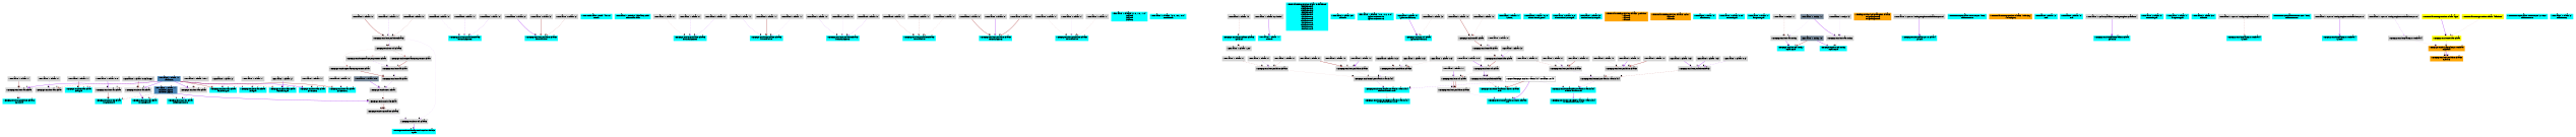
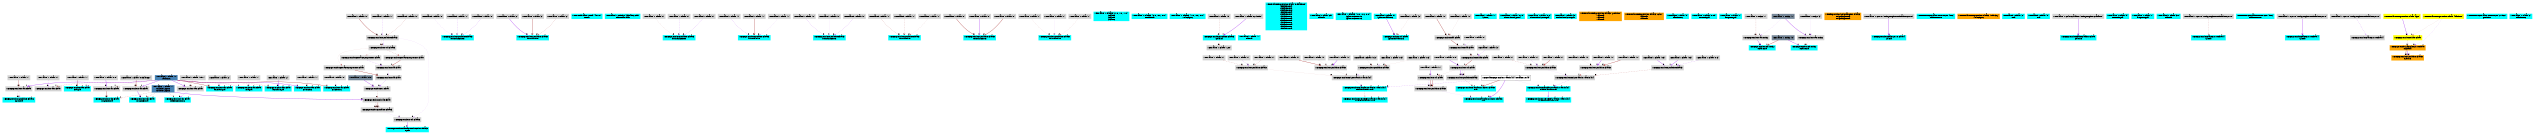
  digraph {
    node [color=lightgray shape=box style=filled]
    edge [arrowhead=vee color=purple headlabel=1 style=bold]
    n1 [color=cyan label="VFXExpressionCombine Float2\nCount_a"]
    n2 [label="VFXExpressionMax Float"]
    n3 [label="VFXValue`1 Float (1)"]
    n4 [color=steelblue label="VFXValue`1 Float (0)\nradius_c"]
    n5 [label="VFXExpressionMax Float"]
    n6 [color=cyan label="VFXExpressionMax Float\nDrag_a"]
    n7 [label="VFXExpressionMax Float"]
    n8 [color=cyan label="VFXExpressionMax Float\nlacunarity_a"]
    n9 [color=cyan label="VFXExpressionMax Float\nDrag_a"]
    n10 [label="VFXExpressionMax Float"]
    n11 [color=cyan label="VFXExpressionMax Float\nlacunarity_a"]
    n12 [color=cyan label="VFXExpressionMax Float\nBounce_c"]
    n13 [color=cyan label="VFXExpressionMax Float\nFriction_c"]
    n14 [label="VFXExpressionMax Float"]
    n15 [color=cyan label="VFXExpressionMin Float\nroughness_a"]
    n16 [color=cyan label="VFXExpressionMin Float\nroughness_a"]
    n17 [color=cyan label="VFXExpressionMin Float\nLifetimeLoss_c"]
    n18 [label="VFXValue`1 Float (0)"]
    n19 [color=cyan label="VFXExpressionCombine Float3\nbounds_center"]
    n20 [label="VFXValue`1 Float (0)"]
    n21 [label="VFXValue`1 Float (1)"]
    n22 [label="VFXValue`1 Float (0)"]
    n23 [color=cyan label="VFXExpressionCombine Float3\nbounds_size"]
    n24 [label="VFXValue`1 Float (2)"]
    n25 [label="VFXValue`1 Float (3)"]
    n26 [label="VFXValue`1 Float (2)"]
    n27 [color=cyan label="VFXMeshValue Mesh (48770)\nmesh"]
    n28 [color=cyan label="VFXValue`1 Uint32 (4294967295)\nsubMeshMask"]
    n29 [color=cyan label="VFXExpressionCombine Float3\nbounds_center"]
    n30 [label="VFXValue`1 Float (0)"]
    n31 [label="VFXValue`1 Float (0)"]
    n32 [label="VFXValue`1 Float (0)"]
    n33 [color=cyan label="VFXExpressionCombine Float3\nbounds_size"]
    n34 [label="VFXValue`1 Float (1)"]
    n35 [label="VFXValue`1 Float (1)"]
    n36 [label="VFXValue`1 Float (1)"]
    n37 [color=cyan label="VFXExpressionCombine Float3\nbounds_center"]
    n38 [label="VFXValue`1 Float (0)"]
    n39 [label="VFXValue`1 Float (0)"]
    n40 [label="VFXValue`1 Float (0)"]
    n41 [color=cyan label="VFXExpressionCombine Float3\nbounds_size"]
    n42 [label="VFXValue`1 Float (1)"]
    n43 [label="VFXValue`1 Float (1)"]
    n44 [label="VFXValue`1 Float (1)"]
    n45 [color=cyan label="VFXExpressionCombine Float3\nbounds_center"]
    n46 [label="VFXValue`1 Float (0)"]
    n47 [label="VFXValue`1 Float (0)"]
    n48 [label="VFXValue`1 Float (0)"]
    n49 [color=cyan label="VFXExpressionCombine Float3\nbounds_size"]
    n50 [label="VFXValue`1 Float (1)"]
    n51 [label="VFXValue`1 Float (1)"]
    n52 [label="VFXValue`1 Float (1)"]
    n53 [color=cyan label="VFXValue`1 Float3 ((1.0, 1.0, 1.0))\nScale_a\nScale_a\nScale_c"]
    n54 [color=cyan label="VFXValue`1 Float3 ((0.0, 0.0, 0.0))\nPosition_b"]
+   n55 [color=cyan label="VFXValue`1 Float3 ((1.0, 0.0, 0.0))\nVelocity_c"]
    n56 [color=cyan label="VFXExpressionCombine Float3\nColor_d"]
    n57 [label="VFXValue`1 Float (128)"]
    n58 [label="VFXValue`1 Float (61.5898)"]
    n59 [label="VFXValue`1 Float (0)"]
    n60 [color=cyan label="VFXValue`1 Float (1)\nRate_a"]
    n61 [color=cyan label="VFXBuiltInExpression Float (DeltaTime)\ndeltaTime_a\ndeltaTime_b\ndeltaTime_d\ndeltaTime_a\ndeltaTime_b\ndeltaTime_c\ndeltaTime_a\ndeltaTime_b\ndeltaTime_c\ndeltaTime_d\ndeltaTime_e\ndeltaTime_a"]
    n62 [color=cyan label="VFXValue`1 Float (25)\nRate_b"]
    n63 [color=cyan label="VFXValue`1 Float3 ((0.0, 0.0, 0.0))\nSphere_center_c\nSphere_center_c"]
    n64 [color=cyan label="VFXValue`1 Float (0)\nSphere_radius_c"]
    n65 [color=cyan label="VFXExpressionMul Float\nSphere_radius_c"]
    n66 [color=steelblue label="VFXValue`1 Float (1)\ncolliderSign_c\ncolliderSign_c"]
    n67 [label="VFXExpressionDivide Float"]
    n68 [label="VFXExpressionCombine Float3"]
    n69 [color=cyan label="VFXExpressionTransformDirection Float3\nUp_b"]
    n70 [label="VFXBuiltInExpression Matrix4x4 (LocalToWorld)" color="" style=""]
    n71 [color=cyan label="VFXExpressionTransformMatrix Matrix4x4\nFieldTransform_a"]
    n72 [color=cyan label="VFXExpressionTransformVector Float3\nA_b"]
    n73 [color=cyan label="VFXExpressionTransformVector Float3\nB_b"]
    n74 [color=cyan label="VFXExpressionTransformMatrix Matrix4x4\nFieldTransform_a"]
    n75 [color=cyan label="VFXExpressionInverseTRSMatrix Matrix4x4\nInvFieldTransform_a"]
    n76 [color=cyan label="VFXExpressionInverseTRSMatrix Matrix4x4\nInvFieldTransform_a"]
    n77 [label="VFXExpressionMul Float3"]
    n78 [label="VFXExpressionCombine Float3"]
    n79 [label="VFXExpressionMul Float3"]
    n80 [label="VFXExpressionExtractComponent Float"]
    n81 [label="VFXExpressionExtractComponent Float"]
    n82 [label="VFXExpressionExtractComponent Float"]
    n83 [label="VFXValue`1 Float (0)"]
    n84 [label="VFXValue`1 Float (1)"]
    n85 [label="VFXValue`1 Float (0)"]
    n86 [label="VFXExpressionPow Float"]
    n87 [label="VFXExpressionAdd Float"]
    n88 [label="VFXExpressionAdd Float"]
    n89 [color=lightslategray label="VFXValue`1 Float (0.5)"]
    n90 [color=cyan label="VFXValue`1 Float (1)\nSize_c"]
    n91 [color=cyan label="VFXValue`1 Float (0.75)\nDistortion_Speed"]
    n92 [color=cyan label="VFXValue`1 Float (0.2)\nDistortion_Strength"]
    n93 [color=cyan label="VFXValue`1 Float (5)\nEmission_Strength"]
    n94 [color=orange label="VFXAttributeExpression Float3 (position)\nValue_a\nValue_a\nValue_a"]
    n95 [color=orange label="VFXAttributeExpression Float3 (color)\nValue_b\nValue_b"]
    n96 [color=cyan label="VFXValue`1 Float (5)\nLifetime_c"]
    n97 [label="VFXExpressionTRSToMatrix Matrix4x4"]
    n98 [label="VFXExpressionCombine Float3"]
    n99 [label="VFXValue`1 Float (0)"]
    n100 [label="VFXValue`1 Float (0)"]
    n101 [label="VFXValue`1 Float (0)"]
    n102 [label="VFXExpressionCombine Float3"]
    n103 [label="VFXValue`1 Float (0)"]
    n104 [label="VFXValue`1 Float (0)"]
    n105 [label="VFXValue`1 Float (0)"]
    n106 [label="VFXExpressionCombine Float3"]
    n107 [label="VFXValue`1 Float (0.3)"]
    n108 [label="VFXValue`1 Float (0.3)"]
    n109 [label="VFXValue`1 Float (0.3)"]
    n110 [color=cyan label="VFXValue`1 Float (0.05)\nIntensity_a"]
    n111 [label="VFXValue`1 Float (1)"]
    n112 [color=cyan label="VFXValue`1 Float (1)\nfrequency_a"]
    n113 [color=cyan label="VFXExpressionMin Int32\noctaves_a"]
    n114 [label="VFXExpressionMax Int32"]
    n115 [label="VFXValue`1 Int32 (1)"]
    n116 [color=lightslategray label="VFXValue`1 Int32 (1)"]
    n117 [label="VFXExpressionMax Int32"]
    n118 [color=cyan label="VFXExpressionMin Int32\noctaves_a"]
    n119 [color=lightslategray label="VFXValue`1 Int32 (8)"]
    n120 [label="VFXValue`1 Float (0.8)"]
    n121 [label="VFXValue`1 Float (2)"]
    n122 [color=orange label="VFXExpressionStripTangent Float3\nstripTangent_a\nstripTangent_a"]
    n123 [color=cyan label="VFXExpressionBakeCurve Float4\nSize_b"]
    n124 [label="VFXValue`1 Curve (UnityEngine.AnimationCurve)"]
    n125 [color=cyan label="VFXTexture2DValue Texture2D (906)\nmainTexture"]
    n126 [label="VFXExpressionCombine Float3"]
    n127 [label="VFXExpressionMul Float"]
    n128 [label="VFXExpressionMul Float"]
    n129 [label="VFXExpressionCombine Float3"]
    n130 [label="VFXValue`1 Float (0.5)"]
    n131 [label="VFXExpressionDivide Float"]
    n132 [label="VFXExpressionAdd Float"]
    n133 [label="VFXExpressionAdd Float"]
    n134 [label="VFXValue`1 Float (0)"]
    n135 [label="VFXValue`1 Float (0)"]
    n136 [label="VFXValue`1 Float (0)"]
    n137 [label="VFXValue`1 Float (3)"]
    n138 [label="VFXValue`1 Float (-1)"]
    n139 [color=orange label="VFXAttributeExpression Float3 (velocity)\nVelocity_c"]
    n140 [color=cyan label="VFXValue`1 Float (2)\nA_d"]
    n141 [color=cyan label="VFXValue`1 Float (5)\nB_d"]
    n142 [color=cyan label="VFXExpressionBakeGradient Float\nColor_e"]
    n143 [label="VFXValue`1 ColorGradient (UnityEngine.Gradient)"]
    n144 [label="VFXExpressionTRSToMatrix Matrix4x4"]
    n145 [label="VFXExpressionCombine Float3"]
    n146 [label="VFXValue`1 Float (0)"]
    n147 [label="VFXValue`1 Float (0)"]
    n148 [label="VFXValue`1 Float (0)"]
    n149 [label="VFXExpressionCombine Float3"]
    n150 [label="VFXValue`1 Float (0)"]
    n151 [label="VFXValue`1 Float (0)"]
    n152 [label="VFXValue`1 Float (0)"]
    n153 [label="VFXExpressionCombine Float3"]
    n154 [label="VFXValue`1 Float (0.3)"]
    n155 [label="VFXValue`1 Float (0.3)"]
    n156 [label="VFXValue`1 Float (0.3)"]
    n157 [color=cyan label="VFXValue`1 Float (5)\nIntensity_a"]
    n158 [label="VFXValue`1 Float (1)"]
    n159 [color=cyan label="VFXValue`1 Float (1)\nfrequency_a"]
    n160 [label="VFXValue`1 Int32 (3)"]
    n161 [label="VFXValue`1 Float (0.8348661)"]
    n162 [label="VFXValue`1 Float (2)"]
    n163 [color=cyan label="VFXValue`1 Float (30)\nRate_b"]
    n164 [label="VFXValue`1 Float (3)"]
    n165 [label="VFXValue`1 Float (1)"]
    n166 [label="VFXValue`1 Float (0)"]
    n167 [label="VFXValue`1 Float (0.97)"]
    n168 [color=cyan label="VFXExpressionBakeCurve Float4\nSize_b"]
    n169 [label="VFXValue`1 Curve (UnityEngine.AnimationCurve)"]
    n170 [color=cyan label="VFXTexture2DValue Texture2D (906)\nmainTexture"]
    n171 [color=cyan label="VFXExpressionBakeCurve Float4\nSize_b"]
    n172 [label="VFXValue`1 Curve (UnityEngine.AnimationCurve)"]
    n173 [color=orange label="VFXExpressionSampleCurve Float\nAlpha_d"]
    n174 [color=orange label="VFXExpressionCombine Float3\nColor_e"]
    n175 [label="VFXExpressionBakeCurve Float4"]
    n176 [label="VFXValue`1 Curve (UnityEngine.AnimationCurve)"]
    n177 [color=yellow label="VFXExpressionDivide Float"]
    n178 [color=yellow label="VFXAttributeExpression Float (age)"]
    n179 [color=yellow label="VFXAttributeExpression Float (lifetime)"]
-   n180 [color=cyan label="VFXTexture2DValue Texture2D (21960)\nmainTexture"]
+   n180 [color=cyan label="VFXTexture2DValue Texture2D (21960)\nposition"]
    n181 [color=cyan label="VFXValue`1 Float (2)\nLifetime_c"]
    n2 -> n1 [color=brown headlabel=0 style=dashed]
    n2 -> n1 [arrowhead=onormal style=dotted]
    n3 -> n2 [color=brown headlabel=0]
    n4 -> n2
    n4 -> n5 [color=brown style=dashed]
    n4 -> n6 [arrowhead=onormal style=dotted]
    n4 -> n7 [arrowhead=onormal color=brown style=dotted]
    n4 -> n8 [color=brown]
    n4 -> n9 [arrowhead=onormal style=dashed]
    n4 -> n10 [arrowhead=onormal]
    n4 -> n11 [color=brown style=dashed]
    n4 -> n12
    n4 -> n13 [arrowhead=onormal color=brown]
    n4 -> n14
    n7 -> n15 [color=brown headlabel=0]
    n10 -> n16 [headlabel=0]
    n14 -> n17 [headlabel=0 style=dashed]
    n18 -> n5 [headlabel=0 style=dashed]
    n20 -> n19 [headlabel=0 style=dotted]
    n21 -> n19 [arrowhead=onormal style=dashed]
    n22 -> n19 [arrowhead=onormal headlabel=2 style=dashed]
    n24 -> n23 [arrowhead=onormal headlabel=0]
    n25 -> n23 [arrowhead=onormal color=brown]
    n26 -> n23 [color=brown headlabel=2 style=dashed]
    n30 -> n29 [arrowhead=onormal color=brown headlabel=0 style=dotted]
    n31 -> n29 [style=dashed]
    n32 -> n29 [arrowhead=onormal headlabel=2 style=dashed]
    n34 -> n33 [arrowhead=onormal headlabel=0 style=dashed]
    n35 -> n33 [color=brown]
    n36 -> n33 [arrowhead=onormal headlabel=2 style=dotted]
    n38 -> n37 [arrowhead=onormal headlabel=0 style=dashed]
    n39 -> n37 [arrowhead=onormal style=dotted]
    n40 -> n37 [headlabel=2 style=dashed]
    n42 -> n41 [color=brown headlabel=0 style=dashed]
    n43 -> n41 [color=brown style=dashed]
    n44 -> n41 [color=brown headlabel=2 style=dotted]
    n46 -> n45 [arrowhead=onormal color=brown headlabel=0]
    n47 -> n45 [arrowhead=onormal]
    n48 -> n45 [arrowhead=onormal color=brown headlabel=2]
    n50 -> n49 [arrowhead=onormal color=brown headlabel=0 style=dotted]
    n51 -> n49 [arrowhead=onormal style=dotted]
    n52 -> n49 [color=brown headlabel=2 style=dotted]
    n56 -> n57 [color=brown headlabel=0 style=dotted]
-   n58 -> n60
+   n58 -> n56
    n59 -> n56 [arrowhead=onormal color=brown headlabel=2 style=dashed]
    n64 -> n65 [headlabel=0]
    n66 -> n15 [arrowhead=onormal color=brown style=dashed]
    n66 -> n16 [color=brown style=dashed]
    n66 -> n17 [arrowhead=onormal color=brown style=dashed]
    n66 -> n67 [headlabel=0]
    n67 -> n68 [color=brown headlabel=0 style=dashed]
    n67 -> n68 [color=brown]
    n67 -> n68 [arrowhead=onormal color=brown headlabel=2 style=dotted]
    n68 -> n77 [arrowhead=onormal style=dotted]
    n70 -> n71 [headlabel=0 style=dashed]
    n70 -> n72 [headlabel=0]
    n70 -> n73 [color=brown headlabel=0]
    n70 -> n74 [arrowhead=onormal headlabel=0 style=dotted]
    n71 -> n75 [arrowhead=onormal color=brown style=dashed headlabel=""]
    n74 -> n76 [arrowhead=onormal headlabel=""]
    n77 -> n69 [arrowhead=onormal]
    n78 -> n77 [arrowhead=onormal headlabel=0 style=dotted]
    n78 -> n79 [color=brown headlabel=0 style=dotted]
    n78 -> n79 [arrowhead=onormal style=dashed]
    n79 -> n80 [arrowhead=onormal color=brown style=dotted headlabel=""]
    n79 -> n81 [color=brown style=dashed headlabel=""]
    n79 -> n82 [color=brown style=dotted headlabel=""]
    n80 -> n88 [headlabel=0 style=dashed]
    n81 -> n88 [arrowhead=onormal color=brown]
    n82 -> n87 [color=brown]
    n83 -> n78 [arrowhead=onormal color=brown headlabel=0]
    n84 -> n78 [arrowhead=onormal style=dashed]
    n85 -> n78 [arrowhead=onormal color=brown headlabel=2 style=dashed]
    n86 -> n67 [color=brown style=dashed]
    n87 -> n86 [headlabel=0 style=dashed]
    n88 -> n87 [arrowhead=onormal headlabel=0 style=dotted]
    n89 -> n86
    n97 -> n71 [style=dashed]
    n98 -> n97 [arrowhead=onormal color=brown headlabel=0 style=dotted]
    n99 -> n98 [arrowhead=onormal color=brown headlabel=0 style=dashed]
    n100 -> n98 [style=dashed]
    n101 -> n98 [arrowhead=onormal color=brown headlabel=2 style=dashed]
    n102 -> n97 [arrowhead=onormal color=brown style=dotted]
    n103 -> n102 [color=brown headlabel=0]
    n104 -> n102 [arrowhead=onormal color=brown style=dotted]
    n105 -> n102 [headlabel=2]
    n106 -> n97 [arrowhead=onormal headlabel=2 style=dotted]
    n107 -> n106 [color=brown headlabel=0 style=dotted]
    n108 -> n106 [arrowhead=onormal style=dotted]
    n109 -> n106 [color=brown headlabel=2 style=dotted]
    n111 -> n6 [arrowhead=onormal color=brown headlabel=0]
    n114 -> n113 [headlabel=0]
    n115 -> n114 [color=brown headlabel=0 style=dashed]
    n116 -> n114 [arrowhead=onormal style=dotted]
    n116 -> n117 [arrowhead=onormal]
    n117 -> n118 [color=brown headlabel=0 style=dotted]
    n119 -> n113 [color=brown]
    n119 -> n118 [arrowhead=onormal]
    n120 -> n7 [arrowhead=onormal headlabel=0]
    n121 -> n8 [arrowhead=onormal headlabel=0 style=dotted]
    n124 -> n123 [headlabel=""]
    n126 -> n72 [style=dotted]
    n127 -> n126 [arrowhead=onormal headlabel=0 style=dashed]
    n127 -> n126 [arrowhead=onormal color=brown]
    n127 -> n126 [color=brown headlabel=2]
    n128 -> n127 [color=brown headlabel=0 style=dotted]
    n128 -> n129 [arrowhead=onormal headlabel=0]
    n128 -> n129 [style=dashed]
    n128 -> n129 [arrowhead=onormal color=brown headlabel=2 style=dotted]
    n129 -> n73 [arrowhead=onormal color=brown style=dashed]
    n130 -> n128 [headlabel=0]
    n131 -> n128 [arrowhead=onormal color=brown]
    n132 -> n131 [color=brown headlabel=0 style=dotted]
    n133 -> n132 [arrowhead=onormal color=brown headlabel=0]
    n134 -> n133 [arrowhead=onormal color=brown headlabel=0]
    n135 -> n133 [color=brown style=dotted]
    n136 -> n132 [arrowhead=onormal style=dotted]
    n137 -> n131 [style=dashed]
    n138 -> n127 [arrowhead=onormal]
    n143 -> n142 [headlabel=""]
    n144 -> n74 [style=dashed]
    n145 -> n144 [headlabel=0 style=dotted]
    n146 -> n145 [arrowhead=onormal color=brown headlabel=0 style=dashed]
    n147 -> n145 [style=dashed]
    n148 -> n145 [color=brown headlabel=2]
    n149 -> n144 [color=brown style=dotted]
    n150 -> n149 [color=brown headlabel=0 style=dotted]
    n151 -> n149
    n152 -> n149 [color=brown headlabel=2]
    n153 -> n144 [arrowhead=onormal color=brown headlabel=2 style=dashed]
    n154 -> n153 [arrowhead=onormal headlabel=0]
    n155 -> n153 [arrowhead=onormal]
    n156 -> n153 [headlabel=2 style=dashed]
    n158 -> n9 [arrowhead=onormal headlabel=0 style=dotted]
    n160 -> n117 [headlabel=0 style=dotted]
    n161 -> n10 [color=brown headlabel=0]
    n162 -> n11 [headlabel=0]
    n164 -> n65 [color=brown style=dotted]
    n165 -> n12 [arrowhead=onormal color=brown headlabel=0 style=dotted]
    n166 -> n13 [arrowhead=onormal headlabel=0 style=dotted]
    n167 -> n14 [color=brown headlabel=0 style=dotted]
    n169 -> n168 [arrowhead=onormal color=brown style=dashed headlabel=""]
    n172 -> n171 [headlabel=""]
    n173 -> n174 [arrowhead=onormal color=brown headlabel=0]
    n173 -> n174 [arrowhead=onormal]
    n173 -> n174 [arrowhead=onormal headlabel=2 style=dotted]
-   n175 -> n173 [headlabel=0 style=dotted]
+   n179 -> n173 [headlabel=0 style=dotted]
    n176 -> n175 [arrowhead=onormal style=dashed headlabel=""]
    n177 -> n173 [arrowhead=onormal color=brown style=dashed]
    n178 -> n177 [headlabel=0]
    n179 -> n177 [color=brown style=dotted]
  }
